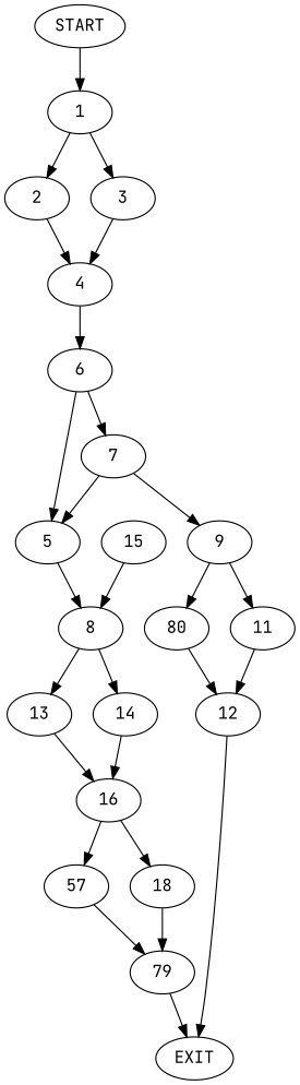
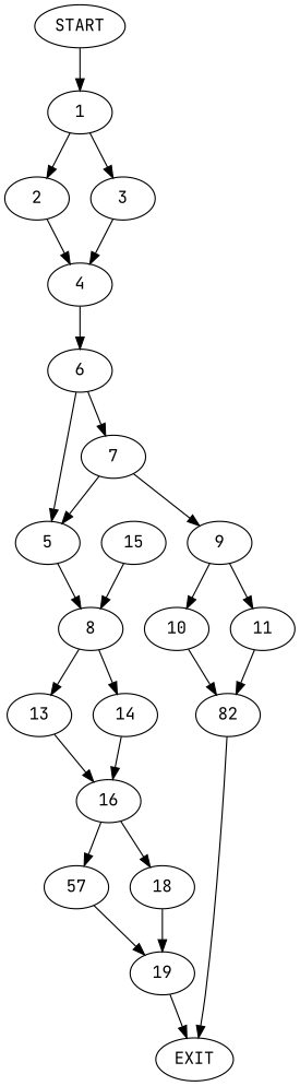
  digraph {
    fontname="JetBrains Mono"
    node [fontname="JetBrains Mono"]
    edge [fontname="JetBrains Mono"]
    n1 [label=START]
    1
    2
    3
    15
    8
    n7 [label=EXIT]
    4
    6
    5
    7
    13
    14
    9
-   10 [label=80]
+   10
    11
    16
-   12
+   12 [label=82]
    n19 [label=57]
    18
-   19 [label=79]
+   19
    n1 -> 1
    1 -> 2
    1 -> 3
    2 -> 4
    3 -> 4
    15 -> 8
    8 -> 13
    8 -> 14
    4 -> 6
    6 -> 5
    6 -> 7
    5 -> 8
    7 -> 5
    7 -> 9
    13 -> 16
    14 -> 16
    9 -> 10
    9 -> 11
    10 -> 12
    11 -> 12
    16 -> n19
    16 -> 18
    12 -> n7
    n19 -> 19
    18 -> 19
    19 -> n7
  }
